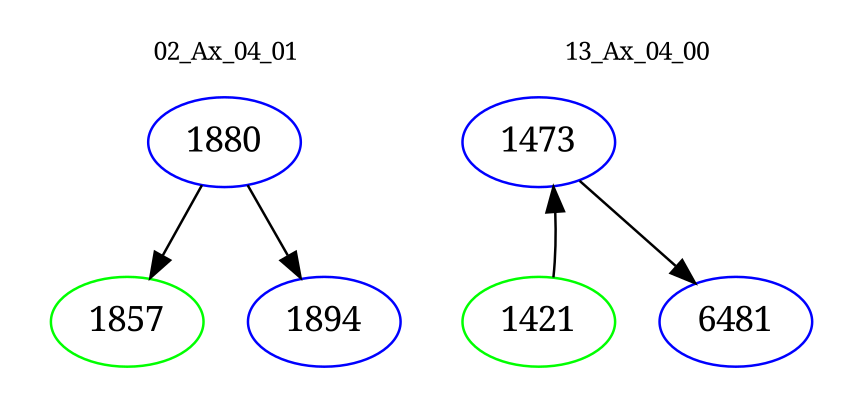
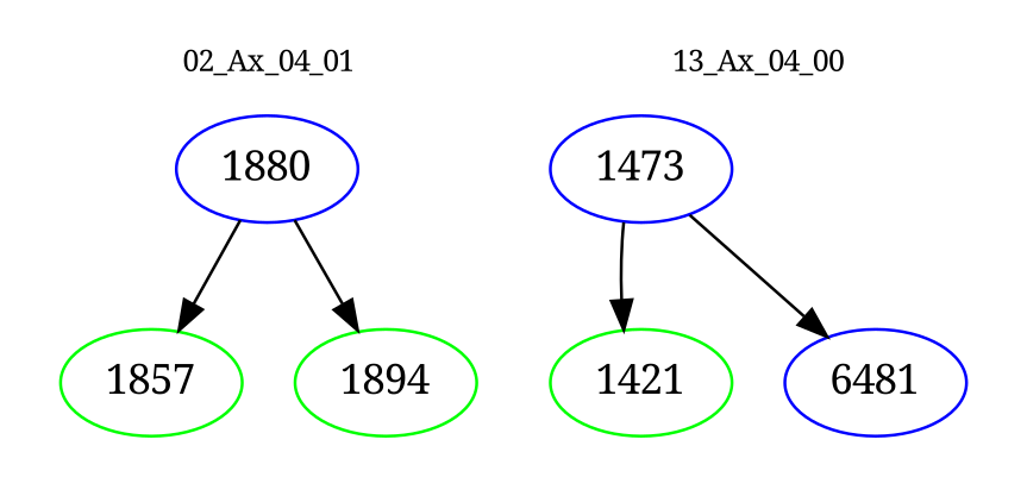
  digraph {
    fontname="Noto Serif"
    node [color=blue fontname="Noto Serif"]
    edge [color=black fontname="Noto Serif"]
    n1 [label=1880]
    n2 [color=green label=1857]
-   n3 [label=1894]
+   n3 [color=green label=1894]
    n4 [label=1473]
    n5 [color=green label=1421]
    n6 [label=6481]
    subgraph cluster_1 {
      color=white
      fontsize=10
      label="02_Ax_04_01"
      n1
      n2
      n3
    }
    subgraph cluster_2 {
      color=white
      fontsize=10
      label="13_Ax_04_00"
      n4
      n5
      n6
    }
    n1 -> n2
    n1 -> n3
-   n5 -> n4
+   n4 -> n5
    n4 -> n6
  }
